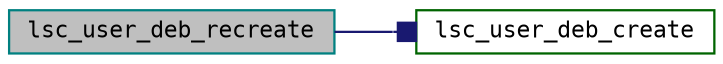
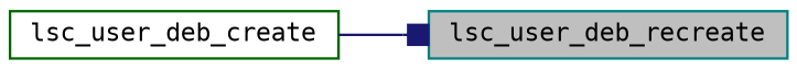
  digraph {
    rankdir=LR
    fontname="DejaVu Sans Mono"
    node [fontname="DejaVu Sans Mono" fontsize=10 shape=record]
    n1 [color=teal fillcolor=grey75 fontcolor=black height=0.2 label=lsc_user_deb_recreate style=filled width=0.4]
    n2 [color=darkgreen height=0.2 label=lsc_user_deb_create width=0.4]
-   n1 -> n2 [color=midnightblue fontname="DejaVu Sans Mono" fontsize=10 labelfontname=FreeSans labelfontsize=10 style=solid arrowhead=box]
+   n2 -> n1 [color=midnightblue fontname="DejaVu Sans Mono" fontsize=10 labelfontname=FreeSans labelfontsize=10 style=solid arrowhead=box]
  }
